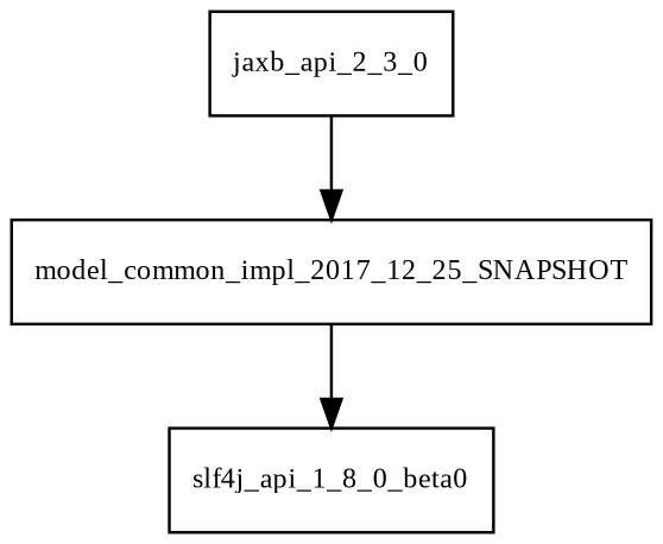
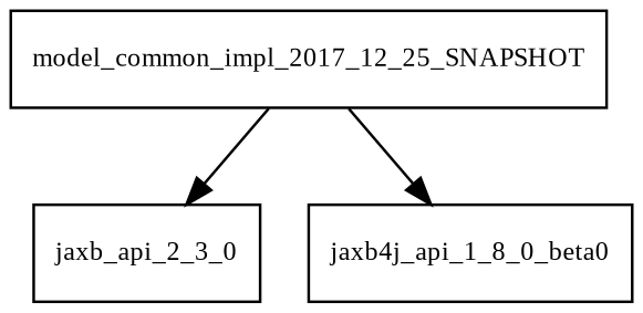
  digraph {
    fontname="Liberation Serif"
    node [fontname="Liberation Serif" fontsize=10.0 shape=box]
    edge [fontname="Liberation Serif" style=solid]
    model_common_impl_2017_12_25_SNAPSHOT
    jaxb_api_2_3_0
-   slf4j_api_1_8_0_beta0
-   jaxb_api_2_3_0 -> model_common_impl_2017_12_25_SNAPSHOT
+   slf4j_api_1_8_0_beta0 [label=jaxb4j_api_1_8_0_beta0]
+   model_common_impl_2017_12_25_SNAPSHOT -> jaxb_api_2_3_0
    model_common_impl_2017_12_25_SNAPSHOT -> slf4j_api_1_8_0_beta0
  }
